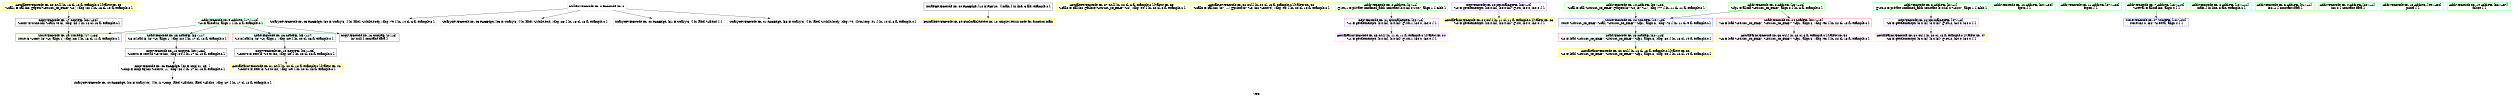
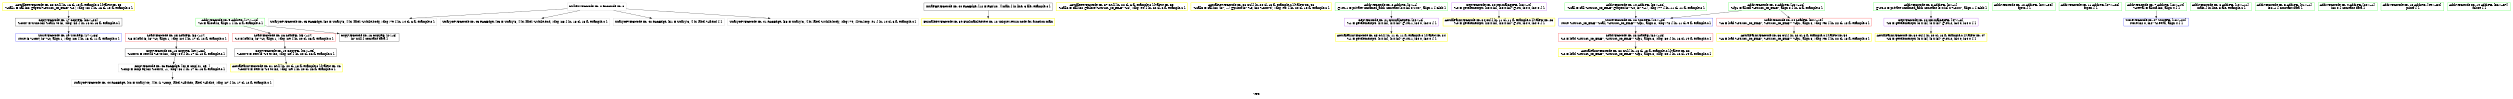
  digraph {
    label=VFG
    node [color=green shape=record]
    edge [style=solid]
    n1 [color=grey label="{CmpVFGNode ID: 46 PAGEdge: [40 = cmp(41, 39, )]\n    %cmp = icmp eq i32 %conv2, -1, !dbg !86 \{ ln: 17  cl: 13  fl: example.c \}}"]
    n2 [color=grey label="{UnaryOPVFGNode ID: 44 PAGEdge: [42 = Unary(40, )]      br i1 %cmp, label %if.then, label %if.else, !dbg !87 \{ ln: 17  cl: 12  fl: example.c \}}"]
    n3 [color=grey label="{UnaryOPVFGNode ID: 45 PAGEdge: [30 = Unary(3, )]      br label %while.body, !dbg !79 \{ ln: 14  cl: 6  fl: example.c \}}"]
    n4 [color=grey label="{UnaryOPVFGNode ID: 43 PAGEdge: [43 = Unary(3, )]      br label %while.end, !dbg !88 \{ ln: 18  cl: 13  fl: example.c \}}"]
    n5 [color=grey label="{UnaryOPVFGNode ID: 42 PAGEdge: [51 = Unary(3, )]      br label %if.end \{  \}}"]
    n6 [color=grey label="{UnaryOPVFGNode ID: 41 PAGEdge: [53 = Unary(3, )]      br label %while.body, !dbg !79, !llvm.loop !91 \{ ln: 14  cl: 6  fl: example.c \}}"]
    n7 [color=black label="{IntraPHIVFGNode ID: 40 PAGEdge: [12 = PHI(20, )]    main \{ in line: 3 file: example.c \}}"]
    n8 [color=yellow label="{FormalRetVFGNode ID: 39 Fun[main]RetPN ID: 12 unique return node for function main}" penwidth=2]
    n9 [color=yellow label="{ActualRetVFGNode ID: 38 CS[\{ ln: 16  cl: 13  fl: example.c \}]ValPN ID: 33\n   %call1 = call i32 @fgetc(%struct._IO_FILE* %2), !dbg !82 \{ ln: 16  cl: 13  fl: example.c \}}" penwidth=2]
    n10 [color=black label="{CopyVFGNode ID: 17 CopyPE: [36\<--33]  \n   %conv = trunc i32 %call1 to i8, !dbg !82 \{ ln: 16  cl: 13  fl: example.c \}}"]
    n11 [color=blue label="{StoreVFGNode ID: 29 StorePE: [17\<--36]  \n   store i8 %conv, i8* %c, align 1, !dbg !83 \{ ln: 16  cl: 11  fl: example.c \}}"]
    n12 [color=yellow label="{ActualRetVFGNode ID: 37 CS[\{ ln: 22  cl: 6  fl: example.c \}]ValPN ID: 55\n   %call6 = call i32 @fclose(%struct._IO_FILE* %6), !dbg !94 \{ ln: 22  cl: 6  fl: example.c \}}" penwidth=2]
    n13 [color=yellow label="{ActualRetVFGNode ID: 36 CS[\{ ln: 20  cl: 13  fl: example.c \}]ValPN ID: 48\n   %call5 = call i32 (i8*, ...) @printf(i8* %5, i32 %conv4), !dbg !90 \{ ln: 20  cl: 13  fl: example.c \}}" penwidth=2]
    n14 [color=yellow label="{ActualParmVFGNode ID: 35 CS[\{ ln: 11  cl: 11  fl: example.c \}]ValPN ID: 24\n   %1 = getelementptr [2 x i8], [2 x i8]* @.str.1, i64 0, i64 0 \{  \}}" penwidth=2]
    n15 [color=yellow label="{ActualParmVFGNode ID: 34 CS[\{ ln: 11  cl: 11  fl: example.c \}]ValPN ID: 23\n   %0 = getelementptr [23 x i8], [23 x i8]* @.str, i64 0, i64 0 \{  \}}" penwidth=2]
    n16 [color=yellow label="{ActualParmVFGNode ID: 33 CS[\{ ln: 22  cl: 6  fl: example.c \}]ValPN ID: 54\n   %6 = load %struct._IO_FILE*, %struct._IO_FILE** %fp1, align 8, !dbg !93 \{ ln: 22  cl: 13  fl: example.c \}}" penwidth=2]
    n17 [color=yellow label="{ActualParmVFGNode ID: 32 CS[\{ ln: 16  cl: 13  fl: example.c \}]ValPN ID: 32\n   %2 = load %struct._IO_FILE*, %struct._IO_FILE** %fp1, align 8, !dbg !80 \{ ln: 16  cl: 19  fl: example.c \}}" penwidth=2]
    n18 [color=yellow label="{ActualParmVFGNode ID: 31 CS[\{ ln: 20  cl: 13  fl: example.c \}]ValPN ID: 46\n   %conv4 = sext i8 %4 to i32, !dbg !89 \{ ln: 20  cl: 26  fl: example.c \}}" penwidth=2]
    n19 [color=yellow label="{ActualParmVFGNode ID: 30 CS[\{ ln: 20  cl: 13  fl: example.c \}]ValPN ID: 47\n   %5 = getelementptr [3 x i8], [3 x i8]* @.str.2, i64 0, i64 0 \{  \}}" penwidth=2]
    n20 [label="{AddrVFGNode ID: 12 AddrPE: [34\<--35]  \n fgetc \{  \}}"]
    n21 [label="{AddrVFGNode ID: 11 AddrPE: [27\<--28]  \n fopen \{  \}}"]
    n22 [label="{AddrVFGNode ID: 10 AddrPE: [25\<--26]  \n   %call = call %struct._IO_FILE* @fopen(i8* %0, i8* %1), !dbg !77 \{ ln: 11  cl: 11  fl: example.c \}}"]
    n23 [color=blue label="{StoreVFGNode ID: 28 StorePE: [15\<--25]  \n   store %struct._IO_FILE* %call, %struct._IO_FILE** %fp1, align 8, !dbg !78 \{ ln: 11  cl: 9  fl: example.c \}}"]
    n24 [color=red label="{LoadVFGNode ID: 23 LoadPE: [32\<--15]  \n   %2 = load %struct._IO_FILE*, %struct._IO_FILE** %fp1, align 8, !dbg !80 \{ ln: 16  cl: 19  fl: example.c \}}"]
    n25 [label="{AddrVFGNode ID: 9 AddrPE: [17\<--18]  \n   %c = alloca i8, align 1 \{ ln: 8 fl: example.c \}}"]
    n26 [color=red label="{LoadVFGNode ID: 25 LoadPE: [38\<--17]  \n   %3 = load i8, i8* %c, align 1, !dbg !84 \{ ln: 17  cl: 12  fl: example.c \}}"]
    n27 [color=red label="{LoadVFGNode ID: 26 LoadPE: [45\<--17]  \n   %4 = load i8, i8* %c, align 1, !dbg !89 \{ ln: 20  cl: 26  fl: example.c \}}"]
    n28 [color=black label="{CopyVFGNode ID: 16 CopyPE: [2\<--3]  \n i8* null \{ constant data \}}"]
    n29 [color=black label="{CopyVFGNode ID: 18 CopyPE: [39\<--38]  \n   %conv2 = sext i8 %3 to i32, !dbg !84 \{ ln: 17  cl: 12  fl: example.c \}}"]
    n30 [color=black label="{CopyVFGNode ID: 19 CopyPE: [46\<--45]  \n   %conv4 = sext i8 %4 to i32, !dbg !89 \{ ln: 20  cl: 26  fl: example.c \}}"]
    n31 [label="{AddrVFGNode ID: 8 AddrPE: [15\<--16]  \n   %fp1 = alloca %struct._IO_FILE*, align 8 \{ ln: 6 fl: example.c \}}"]
    n32 [color=red label="{LoadVFGNode ID: 24 LoadPE: [54\<--15]  \n   %6 = load %struct._IO_FILE*, %struct._IO_FILE** %fp1, align 8, !dbg !93 \{ ln: 22  cl: 13  fl: example.c \}}"]
    n33 [label="{AddrVFGNode ID: 7 AddrPE: [13\<--14]  \n   %retval = alloca i32, align 4 \{  \}}"]
    n34 [color=blue label="{StoreVFGNode ID: 27 StorePE: [13\<--20]  \n   store i32 0, i32* %retval, align 4 \{  \}}"]
    n35 [label="{AddrVFGNode ID: 6 AddrPE: [10\<--11]  \n main \{ in line: 3 file: example.c \}}"]
    n36 [label="{AddrVFGNode ID: 5 AddrPE: [41\<--1]  \n i32 -1 \{ constant data \}}"]
    n37 [label="{AddrVFGNode ID: 4 AddrPE: [20\<--1]  \n i32 0 \{ constant data \}}"]
    n38 [label="{AddrVFGNode ID: 3 AddrPE: [8\<--1]  \n @.str.2 = private unnamed_addr constant [3 x i8] c\"%c\\00\", align 1 \{ Glob  \}}"]
    n39 [color=purple label="{GepVFGNode ID: 22 NormalGepPE: [47\<--8]  \n   %5 = getelementptr [3 x i8], [3 x i8]* @.str.2, i64 0, i64 0 \{  \}}"]
    n40 [label="{AddrVFGNode ID: 2 AddrPE: [6\<--1]  \n @.str.1 = private unnamed_addr constant [2 x i8] c\"r\\00\", align 1 \{ Glob  \}}"]
    n41 [color=purple label="{GepVFGNode ID: 21 NormalGepPE: [24\<--6]  \n   %1 = getelementptr [2 x i8], [2 x i8]* @.str.1, i64 0, i64 0 \{  \}}"]
    n42 [color=purple label="{GepVFGNode ID: 20 NormalGepPE: [23\<--4]  \n   %0 = getelementptr [23 x i8], [23 x i8]* @.str, i64 0, i64 0 \{  \}}"]
    n43 [color=grey label="{NullPtrVFGNode ID: 0 PAGNode ID: 3\n}"]
    n44 [label="{AddrVFGNode ID: 13 AddrPE: [49\<--50]  \n printf \{  \}}"]
    n45 [label="{AddrVFGNode ID: 14 AddrPE: [56\<--57]  \n fclose \{  \}}"]
    n1 -> n2
    n7 -> n8
    n9 -> n10
    n10 -> n11
    n22 -> n23
    n23 -> n24
    n24 -> n17
-   n25 -> n11
-   n25 -> n26
    n25 -> n27
    n25 -> n28
    n26 -> n29
    n27 -> n30
    n29 -> n1
    n30 -> n18
    n31 -> n23
    n31 -> n32
    n32 -> n16
    n33 -> n34
    n38 -> n39
    n39 -> n19
    n40 -> n41
    n41 -> n14
    n42 -> n15
    n43 -> n3
    n43 -> n4
    n43 -> n5
    n43 -> n6
  }
